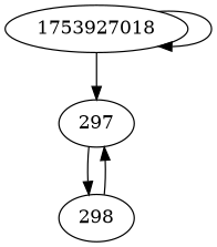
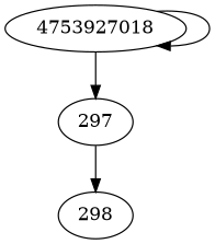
  digraph {
    297
    298
-   1753927018
+   1753927018 [label=4753927018]
    297 -> 298
-   298 -> 297
    1753927018 -> 297
    1753927018 -> 1753927018
  }
